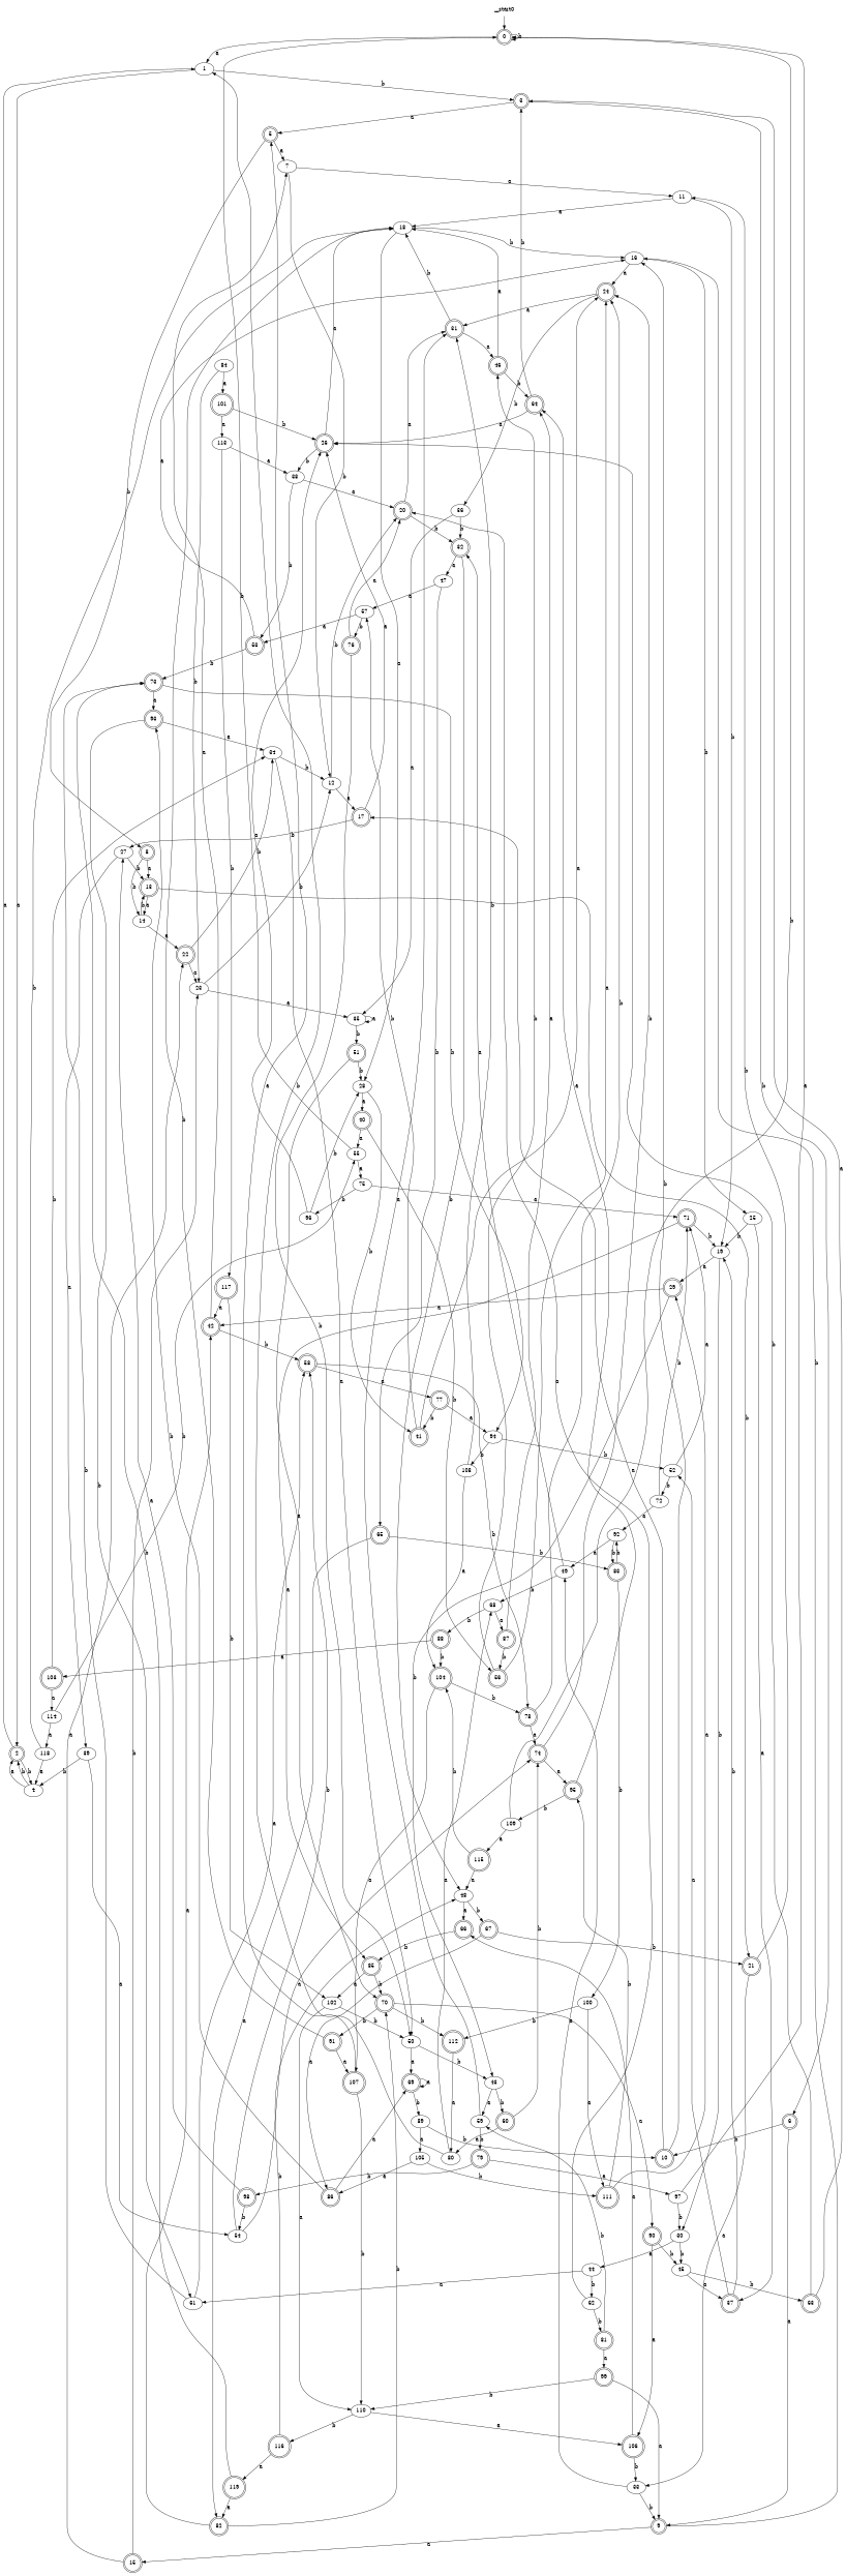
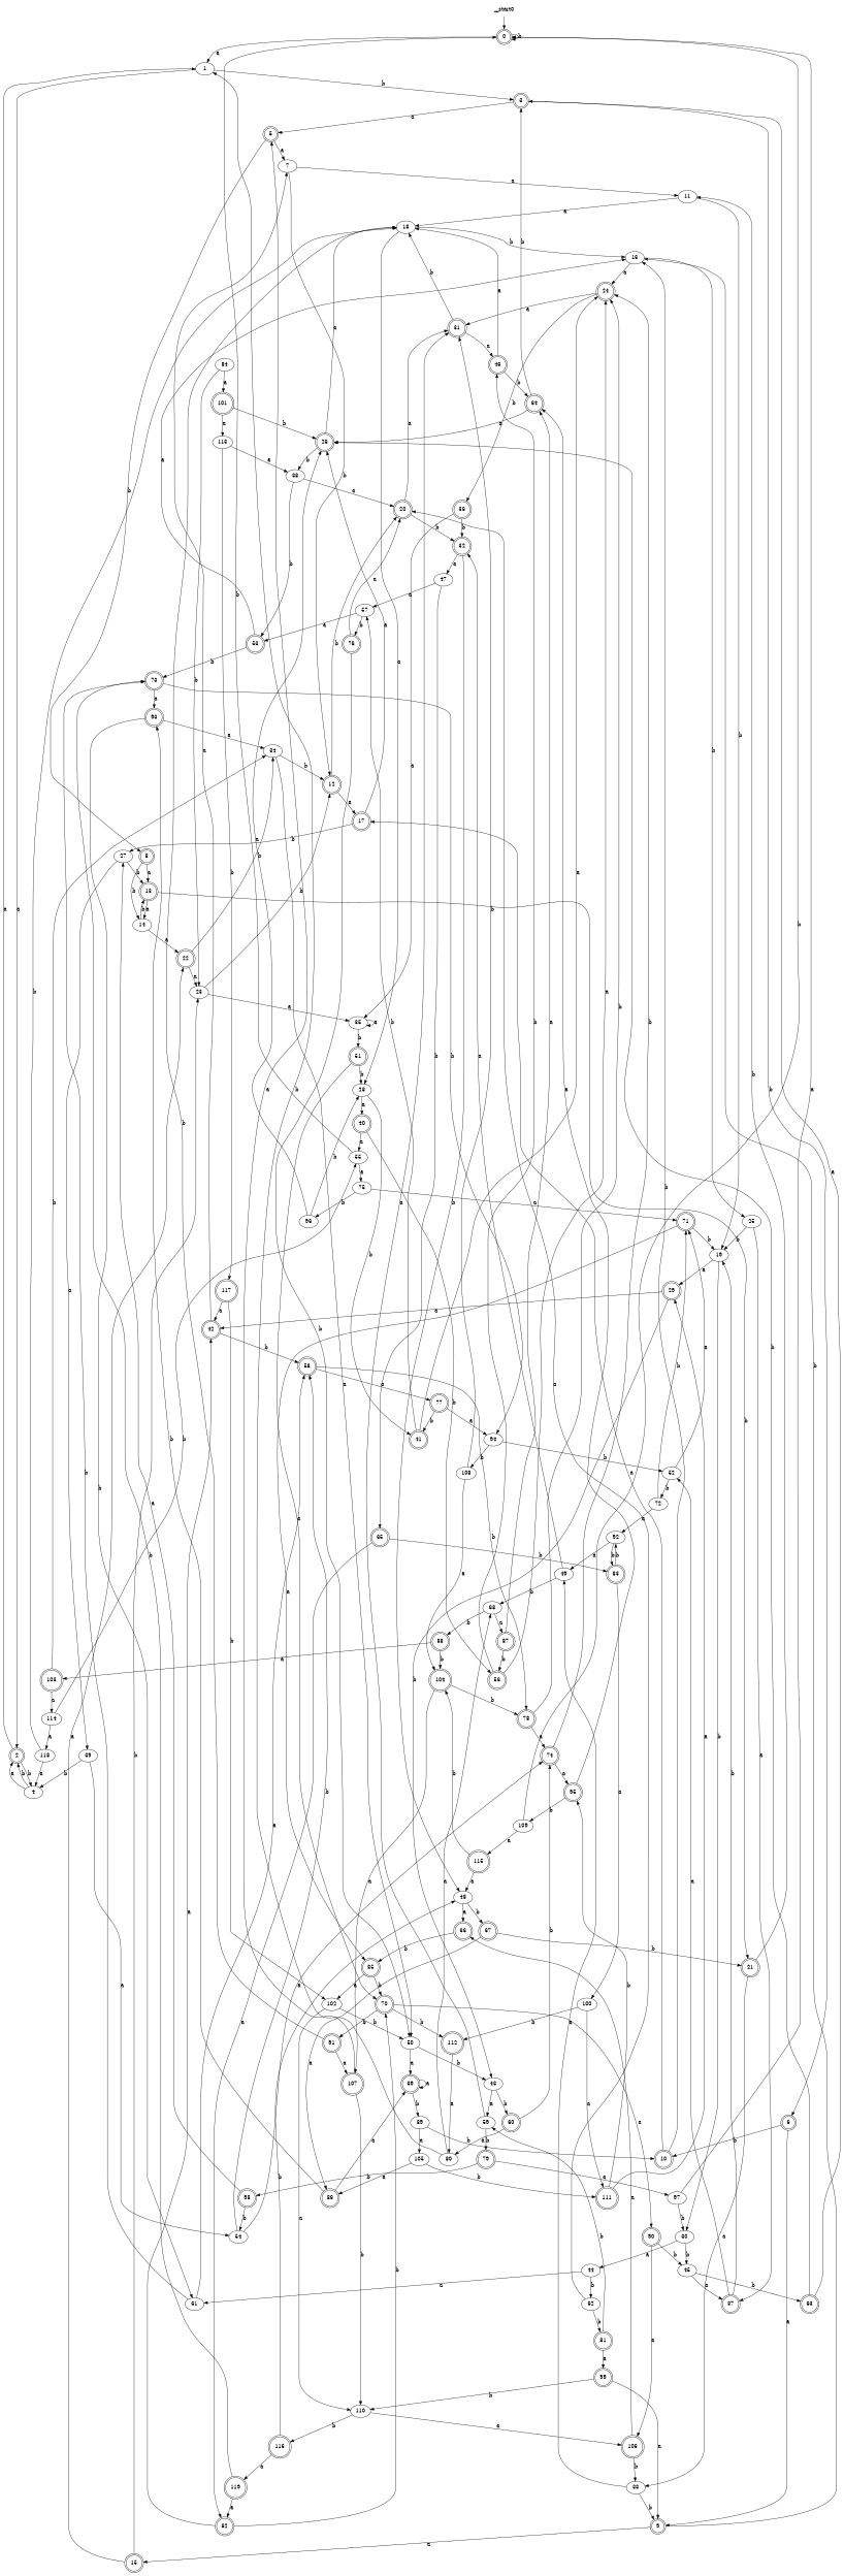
  digraph {
    node [shape=doublecircle]
    __start0 [shape=none]
    0
    1 [shape=""]
    2
    3
    4 [shape=""]
    5
    6
    7 [shape=""]
    8
    9
    10
    11 [shape=""]
-   12 [shape=ellipse]
+   12
    13
    14 [shape=""]
    15
    16 [shape=""]
    17
    18 [shape=""]
    19 [shape=""]
    20
    21
    22
    23 [shape=""]
    24
    25 [shape=""]
    26
    27 [shape=""]
    28 [shape=""]
    29
    30 [shape=""]
    31
    32
    33 [shape=""]
    34 [shape=""]
    35 [shape=""]
-   36 [shape=""]
+   36
    37
    38 [shape=""]
    39 [shape=""]
    40
    41
    42
    43 [shape=""]
    44 [shape=""]
    45 [shape=""]
    46
    47 [shape=""]
    48 [shape=""]
    49 [shape=""]
    50 [shape=""]
    51
    52 [shape=""]
    53
    54 [shape=""]
    55 [shape=""]
    56
    57 [shape=""]
    58
    59 [shape=""]
    60
    61 [shape=""]
    62 [shape=""]
    63
    64
    65
    66
    67
    68 [shape=""]
    69
    70
    71
    72 [shape=""]
    73
    74
    75 [shape=""]
    76
    77
    78
    79
    80 [shape=""]
    81
    82
    83
    85
    86
    87
    88
    89 [shape=""]
    90
    91
    112
    92 [shape=""]
    93
    94 [shape=""]
    95
    96 [shape=""]
    97 [shape=""]
    98
    99
    100 [shape=""]
    84 [shape=""]
    101
    102 [shape=""]
    103
    104
    105 [shape=""]
    106
    107
    108 [shape=""]
    109 [shape=""]
    110 [shape=""]
    111
    113 [shape=""]
    114 [shape=""]
    115
    116
    117
    118 [shape=""]
    119
    __start0 -> 0
    0 -> 0 [label=b]
    0 -> 1 [label=a]
    1 -> 2 [label=a]
    1 -> 3 [label=b]
    2 -> 1 [label=a]
    2 -> 4 [label=b]
    3 -> 5 [label=a]
    3 -> 6 [label=b]
    4 -> 2 [label=a]
    4 -> 2 [label=b]
    5 -> 7 [label=a]
    5 -> 8 [label=b]
    6 -> 9 [label=a]
    6 -> 10 [label=b]
    7 -> 11 [label=a]
    7 -> 12 [label=b]
    8 -> 13 [label=a]
    8 -> 14 [label=b]
    9 -> 15 [label=a]
    9 -> 16 [label=b]
    10 -> 16 [label=b]
    10 -> 17 [label=a]
    11 -> 18 [label=a]
    11 -> 19 [label=b]
    12 -> 17 [label=a]
    12 -> 20 [label=b]
    13 -> 14 [label=a]
    13 -> 21 [label=b]
    14 -> 13 [label=b]
    14 -> 22 [label=a]
    15 -> 22 [label=a]
    15 -> 23 [label=b]
    16 -> 24 [label=a]
    16 -> 25 [label=b]
    17 -> 26 [label=a]
    17 -> 27 [label=b]
    18 -> 16 [label=b]
    18 -> 28 [label=a]
    19 -> 29 [label=a]
    19 -> 30 [label=b]
    20 -> 31 [label=a]
    20 -> 32 [label=b]
    21 -> 11 [label=b]
    21 -> 33 [label=a]
    22 -> 23 [label=a]
    22 -> 34 [label=b]
    23 -> 12 [label=b]
    23 -> 35 [label=a]
    24 -> 31 [label=a]
    24 -> 36 [label=b]
    25 -> 19 [label=b]
    25 -> 37 [label=a]
    26 -> 18 [label=a]
    26 -> 38 [label=b]
    27 -> 13 [label=b]
    27 -> 39 [label=a]
    28 -> 40 [label=a]
    28 -> 41 [label=b]
    29 -> 42 [label=a]
    29 -> 43 [label=b]
    30 -> 44 [label=a]
    30 -> 45 [label=b]
    31 -> 18 [label=b]
    31 -> 46 [label=a]
    32 -> 47 [label=a]
    32 -> 48 [label=b]
    33 -> 9 [label=b]
    33 -> 49 [label=a]
    34 -> 12 [label=b]
    34 -> 50 [label=a]
    35 -> 35 [label=a]
    35 -> 51 [label=b]
    36 -> 32 [label=b]
    36 -> 35 [label=a]
    37 -> 19 [label=b]
    37 -> 52 [label=a]
    38 -> 20 [label=a]
    38 -> 53 [label=b]
    39 -> 4 [label=b]
    39 -> 54 [label=a]
    40 -> 55 [label=a]
    40 -> 56 [label=b]
    41 -> 24 [label=a]
    41 -> 57 [label=b]
    42 -> 7 [label=a]
    42 -> 58 [label=b]
    43 -> 59 [label=a]
    43 -> 60 [label=b]
    44 -> 61 [label=a]
    44 -> 62 [label=b]
    45 -> 37 [label=a]
    45 -> 63 [label=b]
    46 -> 18 [label=a]
    46 -> 64 [label=b]
    47 -> 57 [label=a]
    47 -> 65 [label=b]
    48 -> 66 [label=a]
    48 -> 67 [label=b]
    49 -> 32 [label=a]
    49 -> 68 [label=b]
    50 -> 43 [label=b]
    50 -> 69 [label=a]
    51 -> 28 [label=b]
    51 -> 70 [label=a]
    52 -> 71 [label=a]
    52 -> 72 [label=b]
    53 -> 16 [label=a]
    53 -> 73 [label=b]
    54 -> 58 [label=b]
    54 -> 74 [label=a]
    55 -> 0 [label=b]
    55 -> 75 [label=a]
    56 -> 24 [label=a]
    56 -> 46 [label=b]
    57 -> 53 [label=a]
    57 -> 76 [label=b]
    58 -> 77 [label=a]
    58 -> 78 [label=b]
    59 -> 31 [label=a]
    59 -> 79 [label=b]
    60 -> 74 [label=b]
    60 -> 80 [label=a]
    61 -> 58 [label=a]
    61 -> 73 [label=b]
    62 -> 20 [label=a]
    62 -> 81 [label=b]
    63 -> 3 [label=a]
    63 -> 26 [label=b]
    64 -> 3 [label=b]
    64 -> 26 [label=a]
    65 -> 82 [label=a]
    65 -> 83 [label=b]
    66 -> 85 [label=b]
    67 -> 21 [label=b]
    67 -> 86 [label=a]
    68 -> 87 [label=a]
    68 -> 88 [label=b]
    69 -> 69 [label=a]
    69 -> 89 [label=b]
    70 -> 90 [label=a]
    70 -> 91 [label=b]
    70 -> 112 [label=b]
    71 -> 19 [label=b]
    71 -> 85 [label=a]
    72 -> 71 [label=b]
    72 -> 92 [label=a]
    73 -> 93 [label=a]
    73 -> 94 [label=b]
    74 -> 24 [label=b]
    74 -> 95 [label=a]
    75 -> 71 [label=a]
    75 -> 96 [label=b]
    76 -> 20 [label=a]
    76 -> 50 [label=b]
    77 -> 41 [label=b]
    77 -> 94 [label=a]
    78 -> 24 [label=b]
    78 -> 74 [label=a]
    79 -> 97 [label=a]
    79 -> 98 [label=b]
    80 -> 1 [label=b]
    80 -> 68 [label=a]
    81 -> 59 [label=b]
    81 -> 99 [label=a]
    82 -> 42 [label=a]
    82 -> 70 [label=b]
    83 -> 92 [label=b]
-   83 -> 100 [label=b]
+   83 -> 100 [label=a]
    85 -> 70 [label=b]
    85 -> 102 [label=a]
    86 -> 69 [label=a]
    86 -> 93 [label=b]
    87 -> 56 [label=b]
    87 -> 64 [label=a]
    88 -> 103 [label=a]
    88 -> 104 [label=b]
    89 -> 10 [label=b]
    89 -> 105 [label=a]
    90 -> 45 [label=b]
    90 -> 106 [label=a]
    91 -> 18 [label=b]
    91 -> 107 [label=a]
    112 -> 80 [label=a]
    92 -> 49 [label=a]
    92 -> 83 [label=b]
    93 -> 34 [label=a]
    93 -> 61 [label=b]
    94 -> 52 [label=b]
    94 -> 108 [label=b]
    95 -> 64 [label=a]
    95 -> 109 [label=b]
    96 -> 26 [label=a]
    96 -> 28 [label=b]
    97 -> 0 [label=a]
    97 -> 30 [label=b]
    98 -> 27 [label=a]
    98 -> 54 [label=b]
    99 -> 9 [label=a]
    99 -> 110 [label=b]
    100 -> 112 [label=b]
    100 -> 111 [label=a]
    84 -> 23 [label=b]
    84 -> 101 [label=a]
    101 -> 26 [label=b]
    101 -> 113 [label=a]
    102 -> 50 [label=b]
    102 -> 110 [label=a]
    103 -> 34 [label=b]
    103 -> 114 [label=a]
    104 -> 78 [label=b]
    104 -> 107 [label=a]
    105 -> 86 [label=a]
    105 -> 111 [label=b]
    106 -> 33 [label=b]
    106 -> 66 [label=a]
    107 -> 5 [label=a]
    107 -> 110 [label=b]
    108 -> 31 [label=b]
    108 -> 104 [label=a]
    109 -> 0 [label=b]
    109 -> 115 [label=a]
    110 -> 106 [label=a]
    110 -> 116 [label=b]
    111 -> 29 [label=a]
    111 -> 95 [label=b]
    113 -> 38 [label=a]
    113 -> 117 [label=b]
    114 -> 55 [label=b]
    114 -> 118 [label=a]
    115 -> 48 [label=a]
    115 -> 104 [label=b]
    116 -> 48 [label=b]
    116 -> 119 [label=a]
    117 -> 42 [label=a]
    117 -> 102 [label=b]
    118 -> 4 [label=a]
    118 -> 18 [label=b]
    119 -> 73 [label=b]
    119 -> 82 [label=a]
  }
